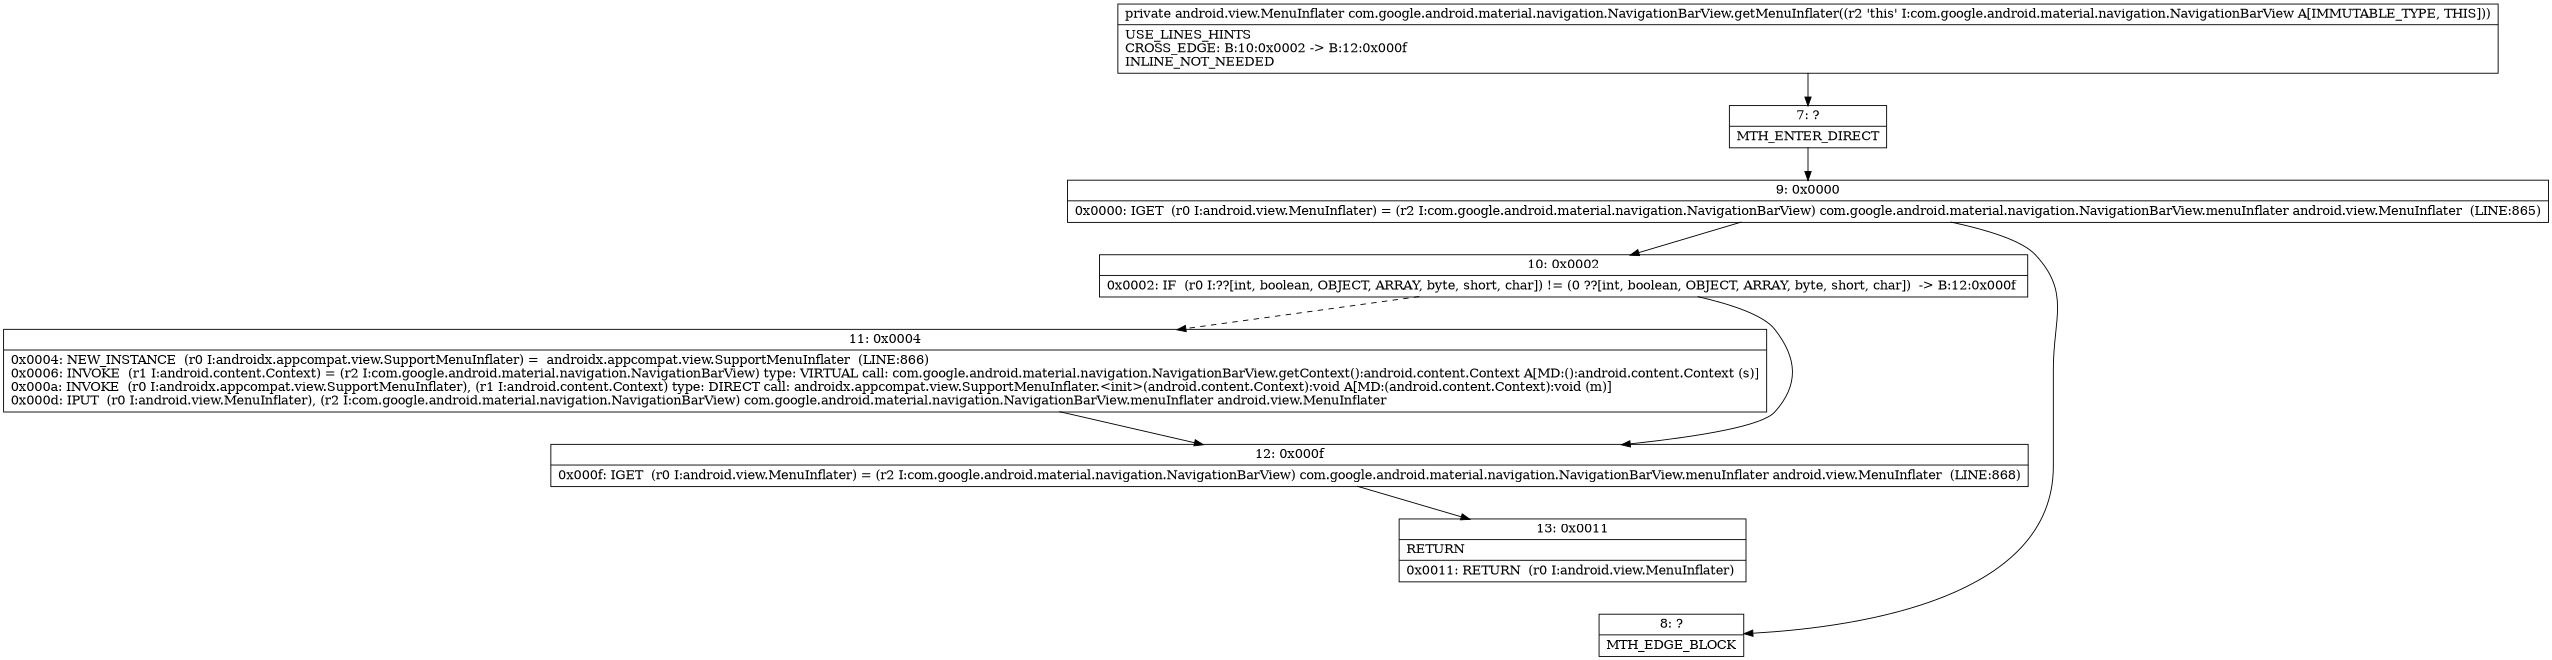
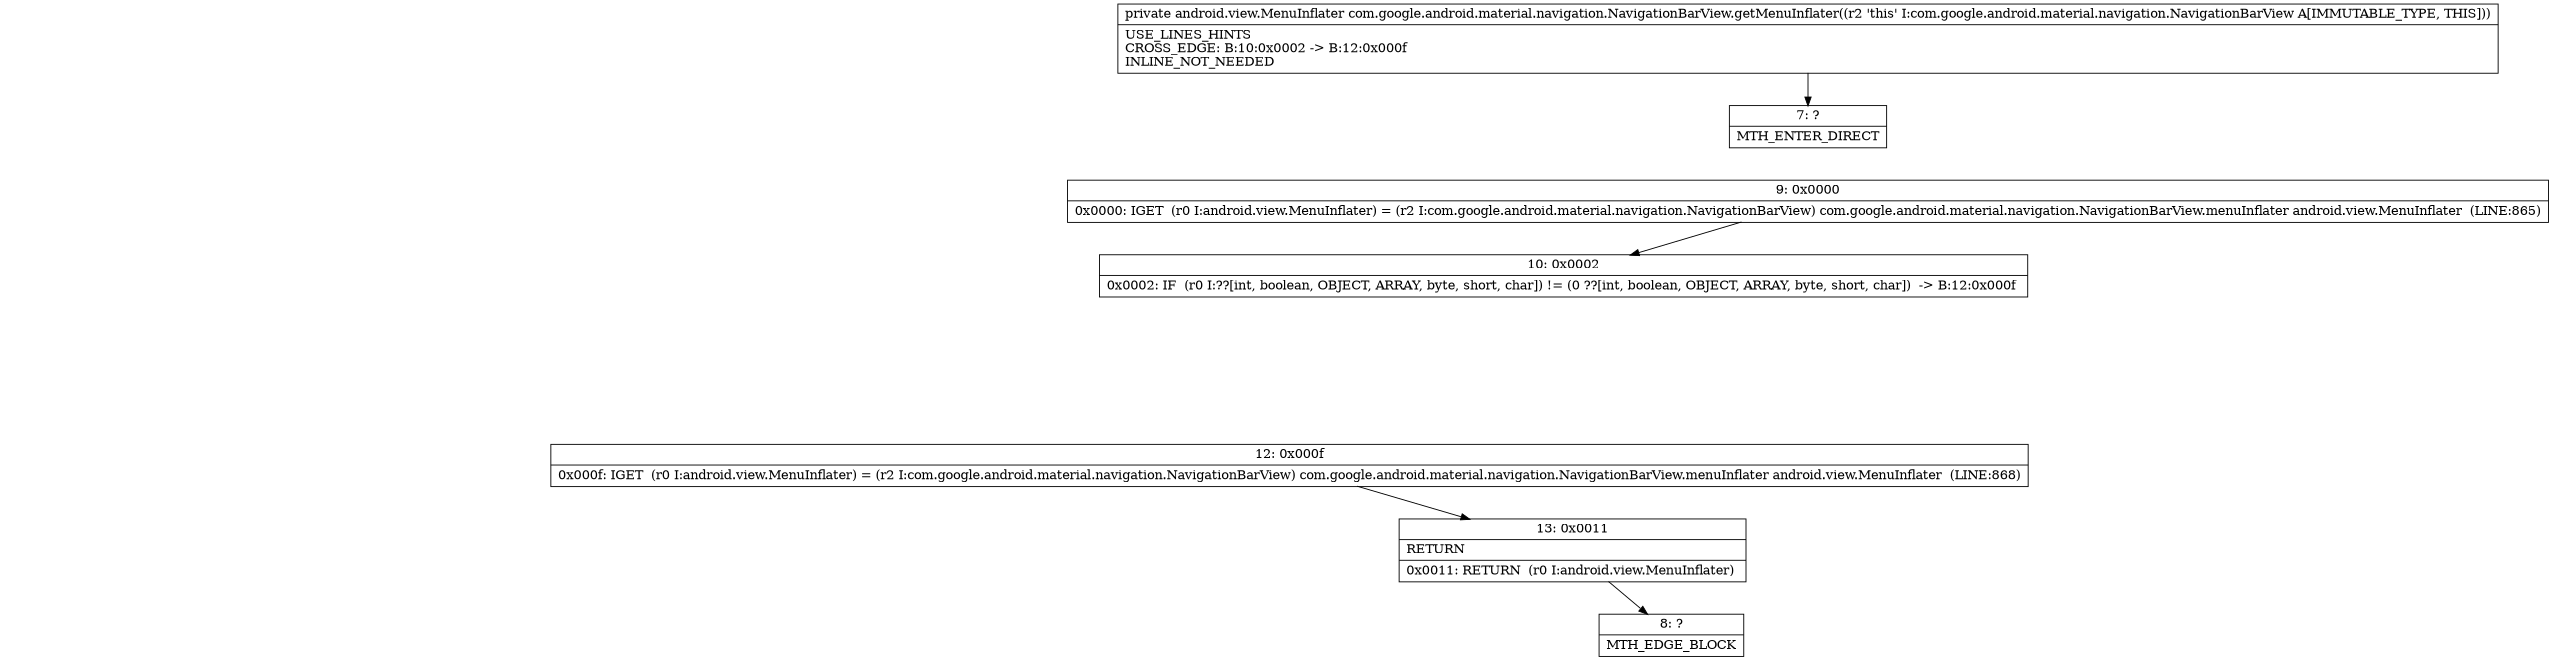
  digraph {
    node [shape=record]
    n1 [label="{7\:\ ?|MTH_ENTER_DIRECT\l}"]
    n2 [label="{9\:\ 0x0000|0x0000: IGET  (r0 I:android.view.MenuInflater) = (r2 I:com.google.android.material.navigation.NavigationBarView) com.google.android.material.navigation.NavigationBarView.menuInflater android.view.MenuInflater  (LINE:865)\l}"]
    n3 [label="{10\:\ 0x0002|0x0002: IF  (r0 I:??[int, boolean, OBJECT, ARRAY, byte, short, char]) != (0 ??[int, boolean, OBJECT, ARRAY, byte, short, char])  \-\> B:12:0x000f \l}"]
-   n4 [label="{11\:\ 0x0004|0x0004: NEW_INSTANCE  (r0 I:androidx.appcompat.view.SupportMenuInflater) =  androidx.appcompat.view.SupportMenuInflater  (LINE:866)\l0x0006: INVOKE  (r1 I:android.content.Context) = (r2 I:com.google.android.material.navigation.NavigationBarView) type: VIRTUAL call: com.google.android.material.navigation.NavigationBarView.getContext():android.content.Context A[MD:():android.content.Context (s)]\l0x000a: INVOKE  (r0 I:androidx.appcompat.view.SupportMenuInflater), (r1 I:android.content.Context) type: DIRECT call: androidx.appcompat.view.SupportMenuInflater.\<init\>(android.content.Context):void A[MD:(android.content.Context):void (m)]\l0x000d: IPUT  (r0 I:android.view.MenuInflater), (r2 I:com.google.android.material.navigation.NavigationBarView) com.google.android.material.navigation.NavigationBarView.menuInflater android.view.MenuInflater \l}"]
    n5 [label="{12\:\ 0x000f|0x000f: IGET  (r0 I:android.view.MenuInflater) = (r2 I:com.google.android.material.navigation.NavigationBarView) com.google.android.material.navigation.NavigationBarView.menuInflater android.view.MenuInflater  (LINE:868)\l}"]
    n6 [label="{13\:\ 0x0011|RETURN\l|0x0011: RETURN  (r0 I:android.view.MenuInflater) \l}"]
    n7 [label="{8\:\ ?|MTH_EDGE_BLOCK\l}"]
    n8 [label="{private android.view.MenuInflater com.google.android.material.navigation.NavigationBarView.getMenuInflater((r2 'this' I:com.google.android.material.navigation.NavigationBarView A[IMMUTABLE_TYPE, THIS]))  | USE_LINES_HINTS\lCROSS_EDGE: B:10:0x0002 \-\> B:12:0x000f\lINLINE_NOT_NEEDED\l}"]
-   n1 -> n2
    n2 -> n3
-   n3 -> n4 [style=dashed]
-   n3 -> n5
-   n4 -> n5
    n5 -> n6
-   n2 -> n7
+   n6 -> n7
    n8 -> n1
  }
